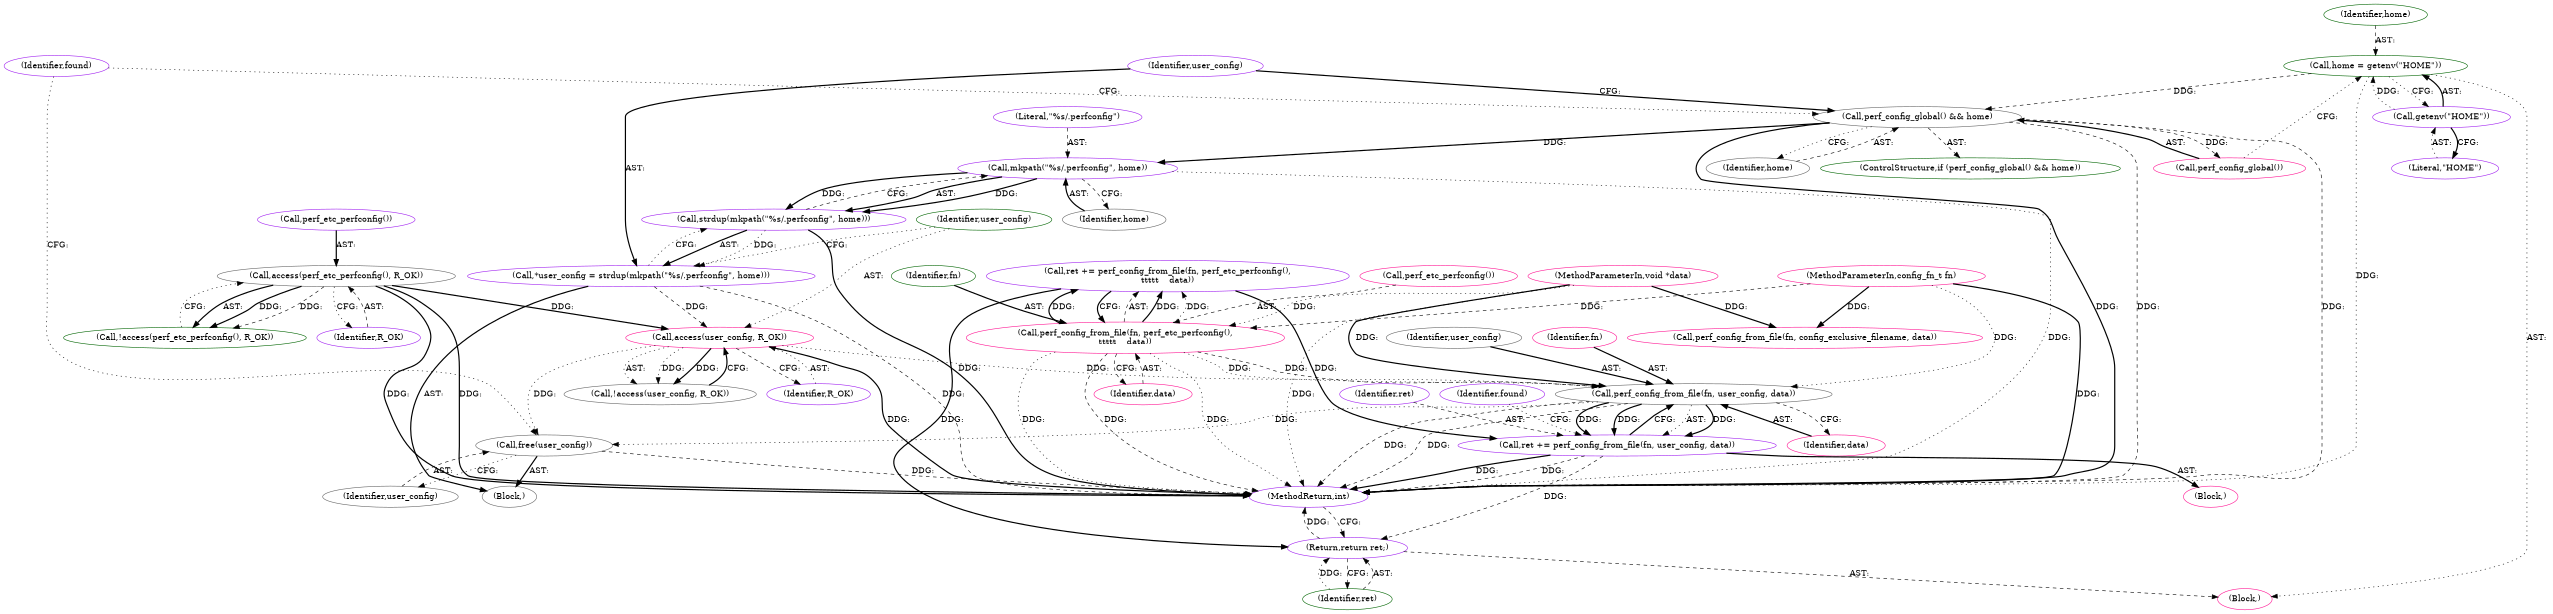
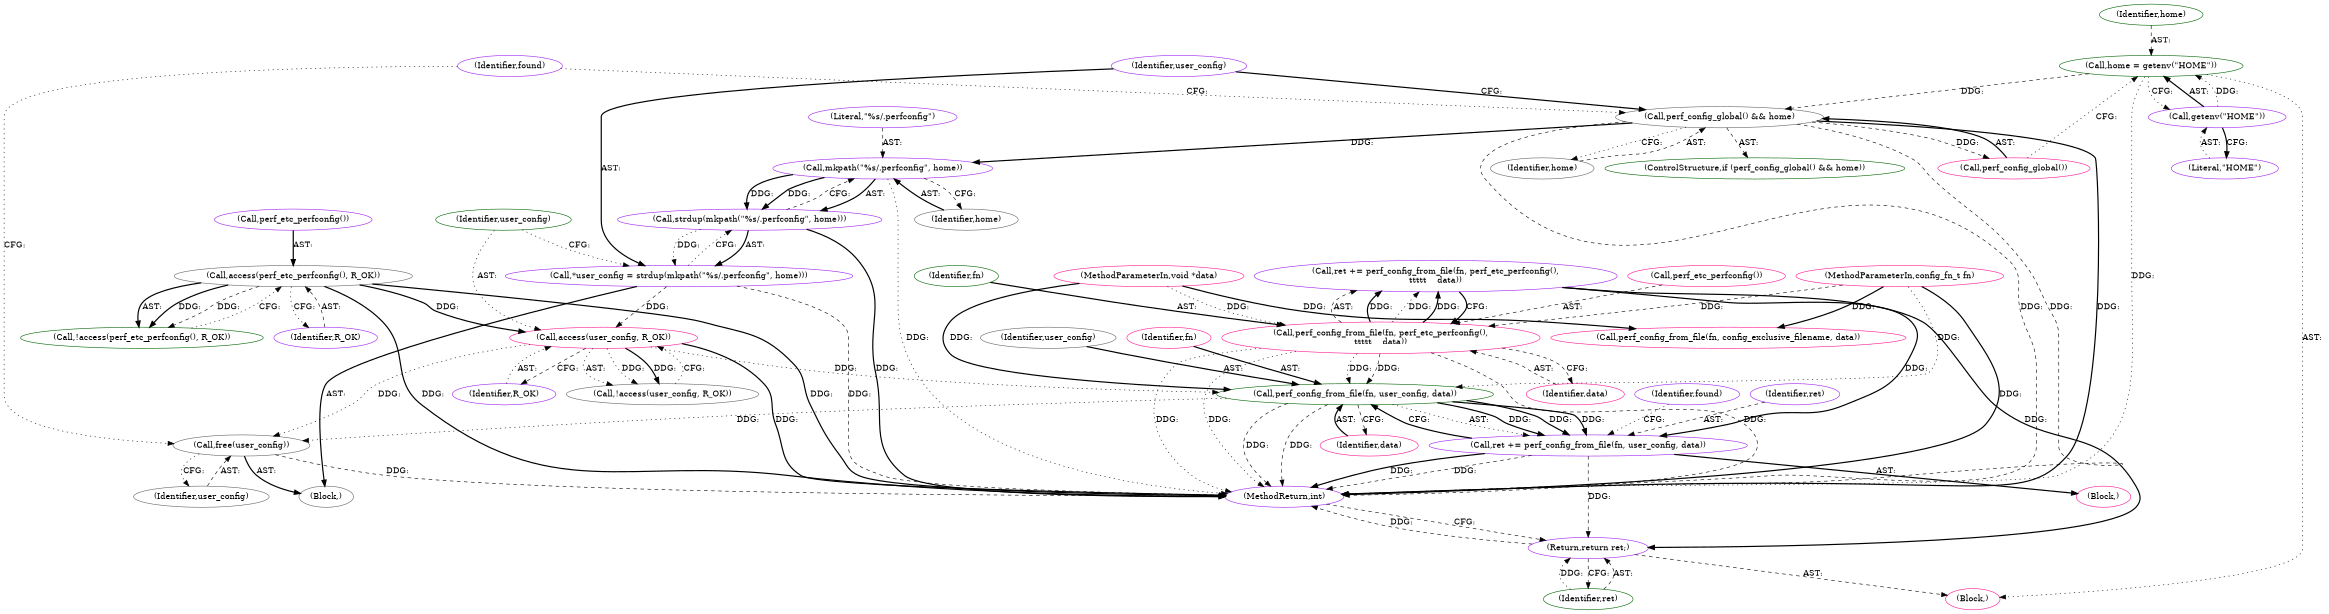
  digraph {
    node [color=purple]
    edge [style=bold]
-   n1 [color=gray40 label="(Call,perf_config_from_file(fn, user_config, data))"]
+   n1 [color=darkgreen label="(Call,perf_config_from_file(fn, user_config, data))"]
    n2 [label="(Call,ret += perf_config_from_file(fn, user_config, data))"]
    n3 [color=gray40 label="(Call,free(user_config))"]
    n4 [label="(MethodReturn,int)"]
    n5 [color=deeppink label="(Identifier,data)"]
    n6 [label="(Return,return ret;)"]
    n7 [color=deeppink label="(Block,)"]
    n8 [color=gray40 label="(Block,)"]
    n9 [color=gray40 label="(Identifier,user_config)"]
    n10 [color=deeppink label="(Call,perf_config_from_file(fn, perf_etc_perfconfig(),\n\t\t\t\t\t    data))"]
    n11 [color=deeppink label="(Identifier,data)"]
    n12 [label="(Call,ret += perf_config_from_file(fn, perf_etc_perfconfig(),\n\t\t\t\t\t    data))"]
    n13 [color=deeppink label="(MethodParameterIn,config_fn_t fn)"]
    n14 [color=deeppink label="(Call,perf_config_from_file(fn, config_exclusive_filename, data))"]
    n15 [color=deeppink label="(MethodParameterIn,void *data)"]
    n16 [color=deeppink label="(Call,access(user_config, R_OK))"]
    n17 [color=gray40 label="(Call,!access(user_config, R_OK))"]
    n18 [label="(Identifier,R_OK)"]
    n19 [label="(Call,*user_config = strdup(mkpath(\"%s/.perfconfig\", home)))"]
    n20 [label="(Call,strdup(mkpath(\"%s/.perfconfig\", home)))"]
    n21 [label="(Call,mkpath(\"%s/.perfconfig\", home))"]
    n22 [color=gray40 label="(Identifier,home)"]
    n23 [color=gray40 label="(Call,perf_config_global() && home)"]
    n24 [color=deeppink label="(Call,perf_config_global())"]
    n25 [color=darkgreen label="(ControlStructure,if (perf_config_global() && home))"]
    n26 [color=gray40 label="(Identifier,home)"]
    n27 [color=darkgreen label="(Call,home = getenv(\"HOME\"))"]
    n28 [label="(Call,getenv(\"HOME\"))"]
    n29 [color=deeppink label="(Block,)"]
    n30 [label="(Literal,\"HOME\")"]
    n31 [color=gray40 label="(Call,access(perf_etc_perfconfig(), R_OK))"]
    n32 [color=darkgreen label="(Call,!access(perf_etc_perfconfig(), R_OK))"]
    n33 [label="(Identifier,R_OK)"]
    n34 [color=darkgreen label="(Identifier,ret)"]
    n35 [color=deeppink label="(Call,perf_etc_perfconfig())"]
    n36 [label="(Literal,\"%s/.perfconfig\")"]
    n37 [color=darkgreen label="(Identifier,home)"]
    n38 [label="(Identifier,found)"]
    n39 [color=gray40 label="(Identifier,user_config)"]
    n40 [label="(Identifier,ret)"]
    n41 [color=deeppink label="(Identifier,fn)"]
    n42 [color=darkgreen label="(Identifier,user_config)"]
    n43 [label="(Call,perf_etc_perfconfig())"]
    n44 [color=darkgreen label="(Identifier,fn)"]
    n45 [label="(Identifier,found)"]
    n46 [label="(Identifier,user_config)"]
    n1 -> n2 [label="AST: " style=dotted]
    n1 -> n2 [label="DDG: "]
    n1 -> n2 [label="DDG: "]
    n1 -> n2 [label="DDG: "]
    n1 -> n3 [label="DDG: " style=dotted]
    n1 -> n4 [label="DDG: " style=dashed]
    n1 -> n4 [label="DDG: " style=dashed]
    n1 -> n5 [label="CFG: " style=dashed]
    n2 -> n1 [label="CFG: "]
    n2 -> n4 [label="DDG: " style=dashed]
    n2 -> n4 [label="DDG: "]
    n2 -> n6 [label="DDG: " style=dashed]
    n2 -> n7 [label="AST: "]
    n3 -> n4 [label="DDG: " style=dashed]
    n3 -> n8 [label="AST: "]
    n3 -> n9 [label="CFG: " style=dotted]
    n4 -> n6 [label="CFG: " style=dashed]
    n5 -> n1 [label="AST: "]
    n6 -> n4 [label="DDG: " style=dashed]
    n6 -> n29 [label="AST: " style=dashed]
    n6 -> n34 [label="CFG: " style=dashed]
    n9 -> n3 [label="AST: " style=dashed]
    n10 -> n1 [label="DDG: " style=dotted]
    n10 -> n1 [label="DDG: " style=dashed]
    n10 -> n4 [label="DDG: " style=dotted]
    n10 -> n4 [label="DDG: " style=dotted]
    n10 -> n4 [label="DDG: " style=dashed]
    n10 -> n11 [label="CFG: " style=dashed]
    n10 -> n12 [label="AST: " style=dashed]
    n10 -> n12 [label="DDG: "]
    n10 -> n12 [label="DDG: " style=dotted]
    n10 -> n12 [label="DDG: "]
    n11 -> n10 [label="AST: " style=dashed]
    n12 -> n2 [label="DDG: "]
    n12 -> n6 [label="DDG: "]
    n12 -> n10 [label="CFG: "]
    n13 -> n1 [label="DDG: " style=dotted]
    n13 -> n4 [label="DDG: "]
    n13 -> n10 [label="DDG: " style=dashed]
    n13 -> n14 [label="DDG: "]
    n15 -> n1 [label="DDG: "]
-   n15 -> n4 [label="DDG: " style=dotted]
    n15 -> n10 [label="DDG: " style=dotted]
    n15 -> n14 [label="DDG: "]
    n16 -> n1 [label="DDG: " style=dotted]
    n16 -> n3 [label="DDG: " style=dotted]
    n16 -> n4 [label="DDG: "]
    n16 -> n17 [label="AST: " style=dotted]
    n16 -> n17 [label="DDG: " style=dotted]
    n16 -> n17 [label="DDG: "]
    n16 -> n18 [label="CFG: " style=dashed]
-   n17 -> n16 [label="CFG: "]
+   n17 -> n16 [label="CFG: " style=dotted]
    n18 -> n16 [label="AST: " style=dotted]
    n19 -> n4 [label="DDG: " style=dashed]
    n19 -> n8 [label="AST: "]
    n19 -> n16 [label="DDG: " style=dashed]
    n19 -> n20 [label="CFG: " style=dotted]
    n20 -> n4 [label="DDG: "]
    n20 -> n19 [label="AST: "]
    n20 -> n19 [label="DDG: " style=dotted]
    n20 -> n21 [label="CFG: " style=dashed]
    n21 -> n4 [label="DDG: " style=dotted]
    n21 -> n20 [label="AST: "]
    n21 -> n20 [label="DDG: "]
    n21 -> n20 [label="DDG: "]
    n21 -> n22 [label="CFG: " style=dashed]
    n22 -> n21 [label="AST: "]
    n23 -> n4 [label="DDG: " style=dashed]
    n23 -> n4 [label="DDG: " style=dashed]
    n23 -> n4 [label="DDG: "]
    n23 -> n21 [label="DDG: "]
    n23 -> n24 [label="DDG: " style=dashed]
    n23 -> n25 [label="AST: " style=dashed]
    n23 -> n26 [label="CFG: " style=dotted]
    n24 -> n23 [label="AST: "]
    n24 -> n27 [label="CFG: " style=dotted]
    n26 -> n23 [label="AST: " style=dashed]
    n27 -> n4 [label="DDG: " style=dotted]
    n27 -> n23 [label="DDG: " style=dashed]
    n27 -> n28 [label="CFG: " style=dotted]
    n27 -> n29 [label="AST: " style=dotted]
    n28 -> n27 [label="AST: "]
    n28 -> n27 [label="DDG: " style=dotted]
    n28 -> n30 [label="CFG: "]
    n30 -> n28 [label="AST: " style=dotted]
    n31 -> n4 [label="DDG: "]
    n31 -> n4 [label="DDG: "]
    n31 -> n16 [label="DDG: "]
    n31 -> n32 [label="AST: "]
    n31 -> n32 [label="DDG: "]
    n31 -> n32 [label="DDG: " style=dashed]
    n31 -> n33 [label="CFG: " style=dotted]
    n32 -> n31 [label="CFG: " style=dotted]
    n33 -> n31 [label="AST: " style=dashed]
    n34 -> n6 [label="AST: " style=dashed]
    n34 -> n6 [label="DDG: " style=dotted]
    n35 -> n10 [label="AST: " style=dashed]
    n36 -> n21 [label="AST: " style=dashed]
    n37 -> n27 [label="AST: " style=dashed]
    n38 -> n3 [label="CFG: " style=dotted]
    n38 -> n23 [label="CFG: " style=dotted]
    n39 -> n1 [label="AST: "]
    n40 -> n2 [label="AST: " style=dashed]
    n41 -> n1 [label="AST: "]
    n42 -> n16 [label="AST: " style=dotted]
    n42 -> n19 [label="CFG: " style=dotted]
    n43 -> n31 [label="AST: "]
    n44 -> n10 [label="AST: "]
    n45 -> n2 [label="CFG: " style=dotted]
    n46 -> n19 [label="AST: "]
    n46 -> n23 [label="CFG: "]
  }
